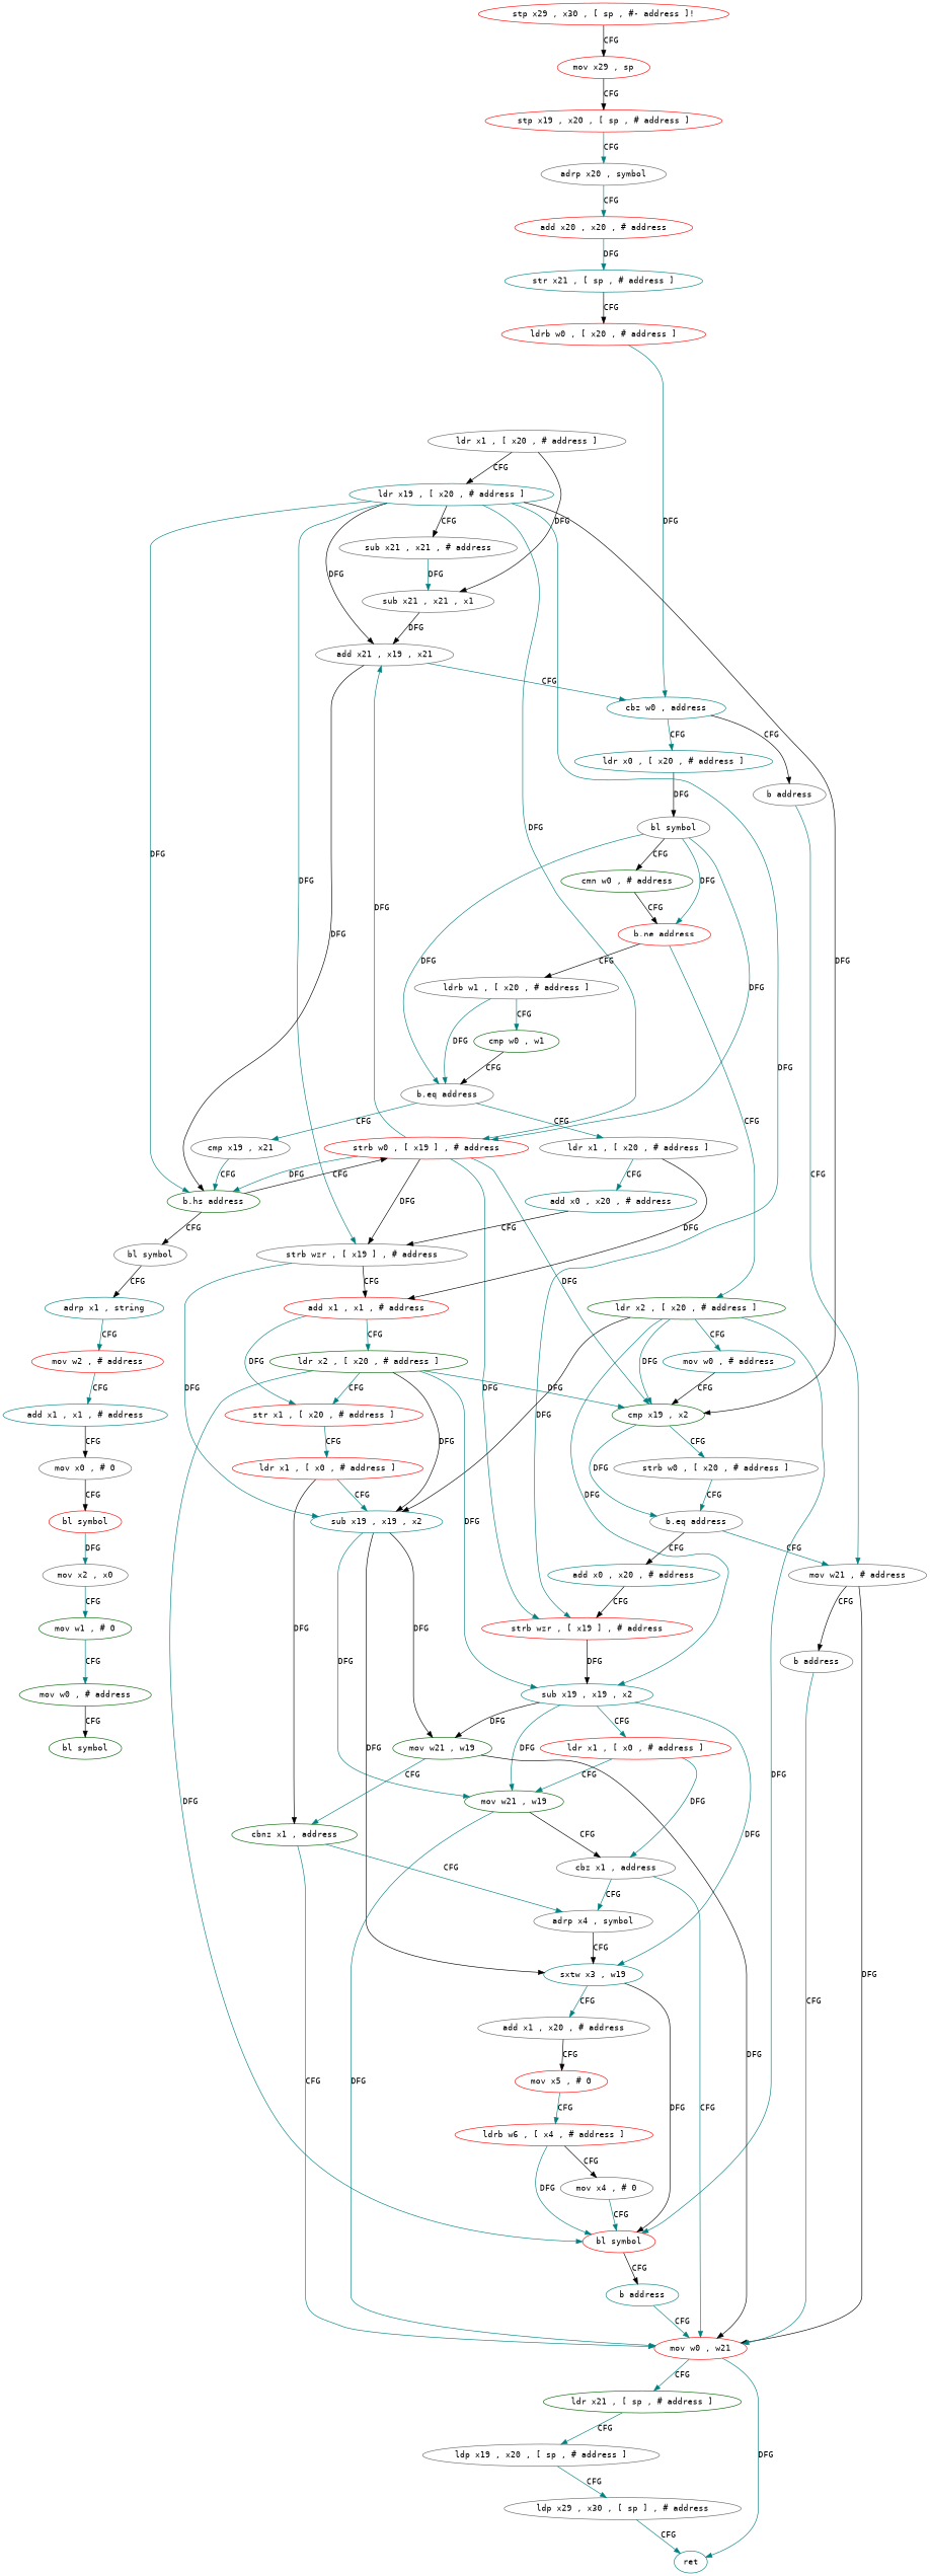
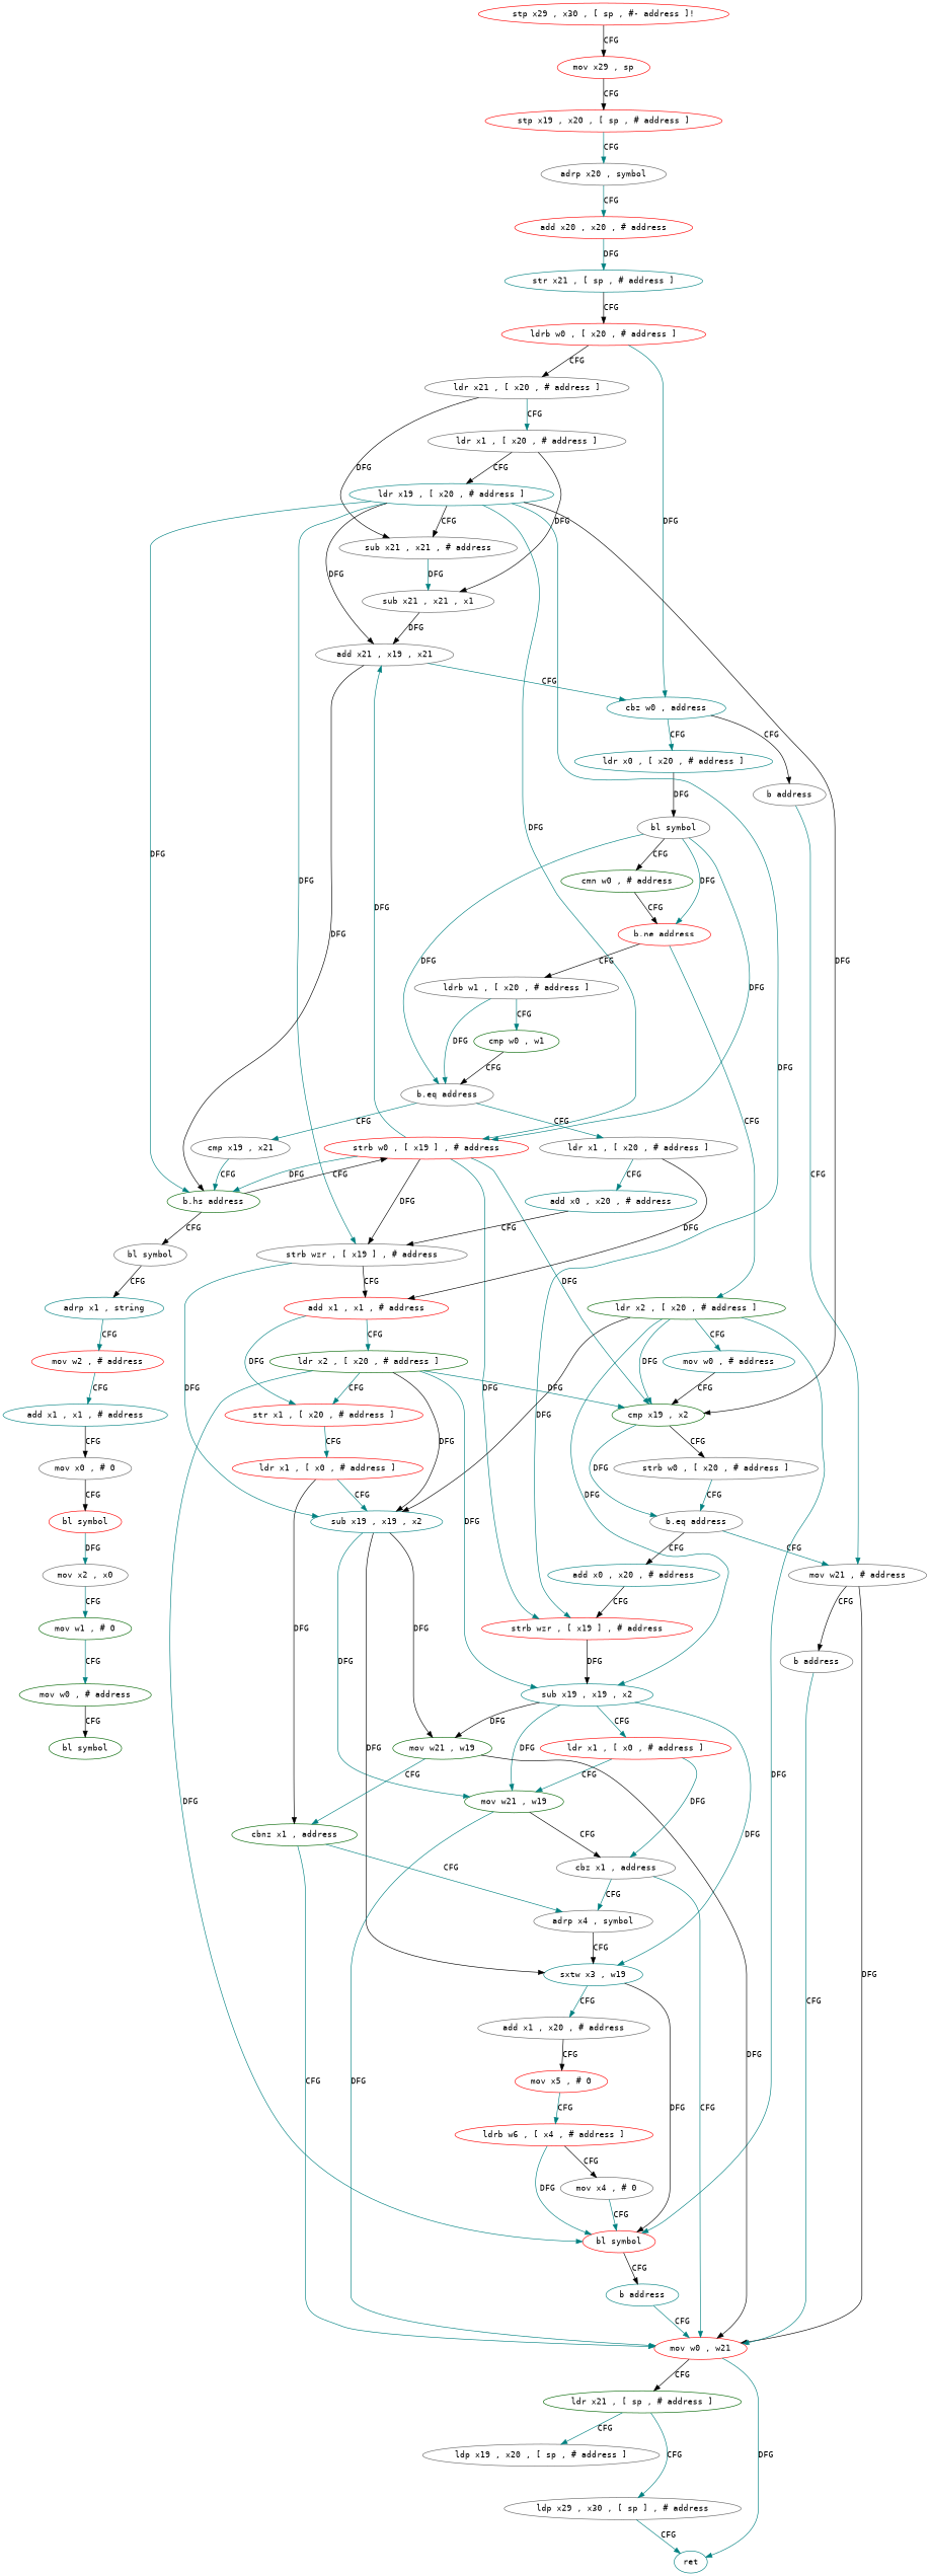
  digraph {
    fontname="DejaVu Sans Mono"
    node [color=gray40 fontname="DejaVu Sans Mono"]
    edge [color=teal fontname="DejaVu Sans Mono"]
    n1 [color=red label="stp x29 , x30 , [ sp , #- address ]!"]
    n2 [color=red label="mov x29 , sp"]
    n3 [color=red label="stp x19 , x20 , [ sp , # address ]"]
    n4 [label="adrp x20 , symbol"]
    n5 [color=red label="add x20 , x20 , # address"]
    n6 [color=teal label="str x21 , [ sp , # address ]"]
    n7 [color=red label="ldrb w0 , [ x20 , # address ]"]
+   n8 [label="ldr x21 , [ x20 , # address ]"]
    n9 [color=teal label="cbz w0 , address"]
    n10 [label="ldr x1 , [ x20 , # address ]"]
    n11 [label="sub x21 , x21 , # address"]
    n12 [color=teal label="ldr x0 , [ x20 , # address ]"]
    n13 [label="b address"]
    n14 [color=teal label="ldr x19 , [ x20 , # address ]"]
    n15 [label="sub x21 , x21 , x1"]
    n16 [label="add x21 , x19 , x21"]
    n17 [color=darkgreen label="cmp x19 , x2"]
    n18 [label="strb wzr , [ x19 ] , # address"]
    n19 [color=darkgreen label="b.hs address"]
    n20 [color=red label="strb w0 , [ x19 ] , # address"]
    n21 [color=red label="strb wzr , [ x19 ] , # address"]
    n22 [label="strb w0 , [ x20 , # address ]"]
    n23 [label="b.eq address"]
    n24 [color=teal label="sub x19 , x19 , x2"]
    n25 [color=red label="add x1 , x1 , # address"]
    n26 [label="bl symbol"]
    n27 [color=teal label="sub x19 , x19 , x2"]
    n28 [label="bl symbol"]
    n29 [label="mov w21 , # address"]
    n30 [color=darkgreen label="cmn w0 , # address"]
    n31 [color=red label="b.ne address"]
    n32 [label="b.eq address"]
    n33 [label="b address"]
    n34 [color=red label="mov w0 , w21"]
    n35 [label="ldrb w1 , [ x20 , # address ]"]
    n36 [color=darkgreen label="ldr x2 , [ x20 , # address ]"]
    n37 [label="ldr x1 , [ x20 , # address ]"]
    n38 [label="cmp x19 , x21"]
    n39 [color=darkgreen label="cmp w0 , w1"]
    n40 [color=teal label="mov w0 , # address"]
    n41 [color=red label="bl symbol"]
    n42 [color=darkgreen label="mov w21 , w19"]
    n43 [color=darkgreen label="mov w21 , w19"]
    n44 [color=teal label="sxtw x3 , w19"]
    n45 [color=red label="ldr x1 , [ x0 , # address ]"]
    n46 [color=teal label="b address"]
    n47 [color=darkgreen label="ldr x21 , [ sp , # address ]"]
    n48 [color=teal label=ret]
    n49 [color=teal label="add x0 , x20 , # address"]
    n50 [color=darkgreen label="ldr x2 , [ x20 , # address ]"]
    n51 [color=red label="str x1 , [ x20 , # address ]"]
    n52 [color=teal label="add x0 , x20 , # address"]
    n53 [label="ldp x19 , x20 , [ sp , # address ]"]
    n54 [color=red label="ldr x1 , [ x0 , # address ]"]
    n55 [color=darkgreen label="cbnz x1 , address"]
    n56 [label="adrp x4 , symbol"]
    n57 [label="cbz x1 , address"]
    n58 [label="add x1 , x20 , # address"]
    n59 [color=teal label="adrp x1 , string"]
    n60 [color=red label="mov w2 , # address"]
    n61 [label="ldp x29 , x30 , [ sp ] , # address"]
    n62 [color=red label="mov x5 , # 0"]
    n63 [color=red label="ldrb w6 , [ x4 , # address ]"]
    n64 [label="mov x4 , # 0"]
    n65 [color=teal label="add x1 , x1 , # address"]
    n66 [label="mov x0 , # 0"]
    n67 [color=red label="bl symbol"]
    n68 [label="mov x2 , x0"]
    n69 [color=darkgreen label="mov w1 , # 0"]
    n70 [color=darkgreen label="mov w0 , # address"]
    n71 [color=darkgreen label="bl symbol"]
    n1 -> n2 [color=black label=CFG]
    n2 -> n3 [color=black label=CFG]
    n3 -> n4 [label=CFG]
    n4 -> n5 [label=CFG]
    n5 -> n6 [label=DFG]
    n6 -> n7 [color=black label=CFG]
+   n7 -> n8 [color=black label=CFG]
    n7 -> n9 [label=DFG]
+   n8 -> n10 [label=CFG]
+   n8 -> n11 [color=black label=DFG]
    n9 -> n12 [label=CFG]
    n9 -> n13 [color=black label=CFG]
    n10 -> n14 [color=black label=CFG]
    n10 -> n15 [color=black label=DFG]
    n11 -> n15 [label=DFG]
    n12 -> n28 [color=black label=DFG]
    n13 -> n29 [label=CFG]
    n14 -> n11 [color=black label=CFG]
    n14 -> n16 [color=black label=DFG]
    n14 -> n17 [color=black label=DFG]
    n14 -> n18 [label=DFG]
    n14 -> n19 [label=DFG]
    n14 -> n20 [label=DFG]
    n14 -> n21 [label=DFG]
    n15 -> n16 [color=black label=DFG]
    n16 -> n9 [label=CFG]
    n16 -> n19 [color=black label=DFG]
-   n17 -> n22 [label=CFG]
+   n17 -> n22 [color=black label=CFG]
    n17 -> n23 [label=DFG]
    n18 -> n24 [label=DFG]
    n18 -> n25 [color=black label=CFG]
    n19 -> n20 [color=black label=CFG]
    n19 -> n26 [color=black label=CFG]
    n20 -> n16 [label=DFG]
    n20 -> n17 [label=DFG]
    n20 -> n18 [color=black label=DFG]
    n20 -> n19 [label=DFG]
    n20 -> n21 [label=DFG]
    n21 -> n27 [color=black label=DFG]
    n22 -> n23 [label=CFG]
    n23 -> n29 [label=CFG]
    n23 -> n52 [color=black label=CFG]
    n24 -> n42 [color=black label=DFG]
    n24 -> n43 [label=DFG]
    n24 -> n44 [color=black label=DFG]
    n25 -> n50 [label=CFG]
    n25 -> n51 [label=DFG]
    n26 -> n59 [color=black label=CFG]
    n27 -> n42 [color=black label=DFG]
    n27 -> n43 [label=DFG]
    n27 -> n44 [label=DFG]
    n27 -> n45 [label=CFG]
    n28 -> n20 [label=DFG]
    n28 -> n30 [color=black label=CFG]
    n28 -> n31 [label=DFG]
    n28 -> n32 [label=DFG]
    n29 -> n33 [color=black label=CFG]
    n29 -> n34 [color=black label=DFG]
    n30 -> n31 [color=black label=CFG]
    n31 -> n35 [color=black label=CFG]
    n31 -> n36 [label=CFG]
    n32 -> n37 [label=CFG]
    n32 -> n38 [label=CFG]
    n33 -> n34 [label=CFG]
-   n34 -> n47 [label=CFG]
+   n34 -> n47 [color=black label=CFG]
    n34 -> n48 [label=DFG]
    n35 -> n32 [label=DFG]
    n35 -> n39 [label=CFG]
    n36 -> n17 [label=DFG]
    n36 -> n24 [color=black label=DFG]
    n36 -> n27 [label=DFG]
    n36 -> n40 [label=CFG]
    n36 -> n41 [label=DFG]
    n37 -> n25 [color=black label=DFG]
    n37 -> n49 [label=CFG]
    n38 -> n19 [label=CFG]
    n39 -> n32 [color=black label=CFG]
    n40 -> n17 [color=black label=CFG]
    n41 -> n46 [color=black label=CFG]
    n42 -> n34 [color=black label=DFG]
    n42 -> n55 [label=CFG]
    n43 -> n34 [label=DFG]
    n43 -> n57 [color=black label=CFG]
    n44 -> n41 [color=black label=DFG]
    n44 -> n58 [label=CFG]
    n45 -> n43 [label=CFG]
    n45 -> n57 [label=DFG]
    n46 -> n34 [label=CFG]
    n47 -> n53 [label=CFG]
    n49 -> n18 [color=black label=CFG]
    n50 -> n17 [label=DFG]
    n50 -> n24 [color=black label=DFG]
    n50 -> n27 [label=DFG]
    n50 -> n41 [label=DFG]
    n50 -> n51 [label=CFG]
    n51 -> n54 [label=CFG]
    n52 -> n21 [color=black label=CFG]
-   n53 -> n61 [label=CFG]
+   n47 -> n61 [label=CFG]
    n54 -> n24 [label=CFG]
    n54 -> n55 [color=black label=DFG]
    n55 -> n34 [label=CFG]
    n55 -> n56 [label=CFG]
    n56 -> n44 [color=black label=CFG]
    n57 -> n34 [label=CFG]
    n57 -> n56 [label=CFG]
    n58 -> n62 [color=black label=CFG]
    n59 -> n60 [label=CFG]
    n60 -> n65 [label=CFG]
    n61 -> n48 [label=CFG]
    n62 -> n63 [label=CFG]
    n63 -> n41 [label=DFG]
    n63 -> n64 [color=black label=CFG]
    n64 -> n41 [label=CFG]
    n65 -> n66 [color=black label=CFG]
    n66 -> n67 [color=black label=CFG]
    n67 -> n68 [label=DFG]
    n68 -> n69 [label=CFG]
    n69 -> n70 [label=CFG]
    n70 -> n71 [color=black label=CFG]
  }
